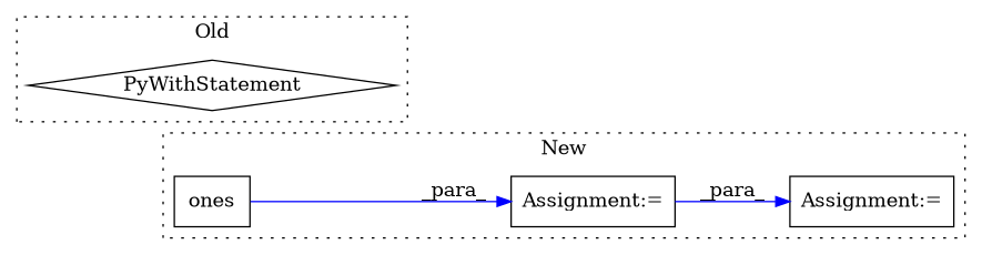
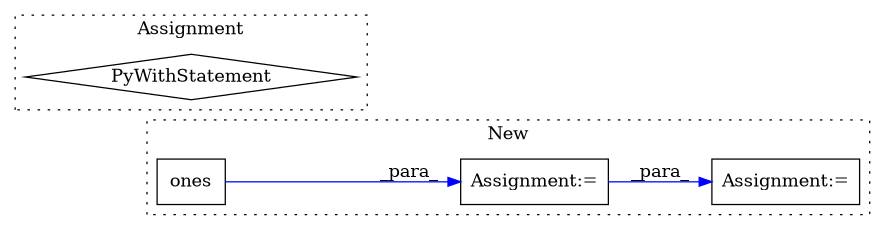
  digraph {
    rankdir=LR
    node [a=7 l=1 shape=box]
    edge [color=blue]
    n1 [a=32 l="5,1" label=ones s="24481,24504"]
    n2 [label="Assignment:=" s=25249]
    n3 [label="Assignment:=" s=24451]
    n4 [a=104 l="10,2" label=PyWithStatement s="24223,24263" shape=diamond]
    subgraph cluster_1 {
      label=New
      style=dotted
      n1
      n2
      n3
    }
    subgraph cluster_2 {
-     label=Old
+     label=Assignment
      style=dotted
      n4
    }
    n1 -> n3 [label=_para_]
    n3 -> n2 [label=_para_]
  }
